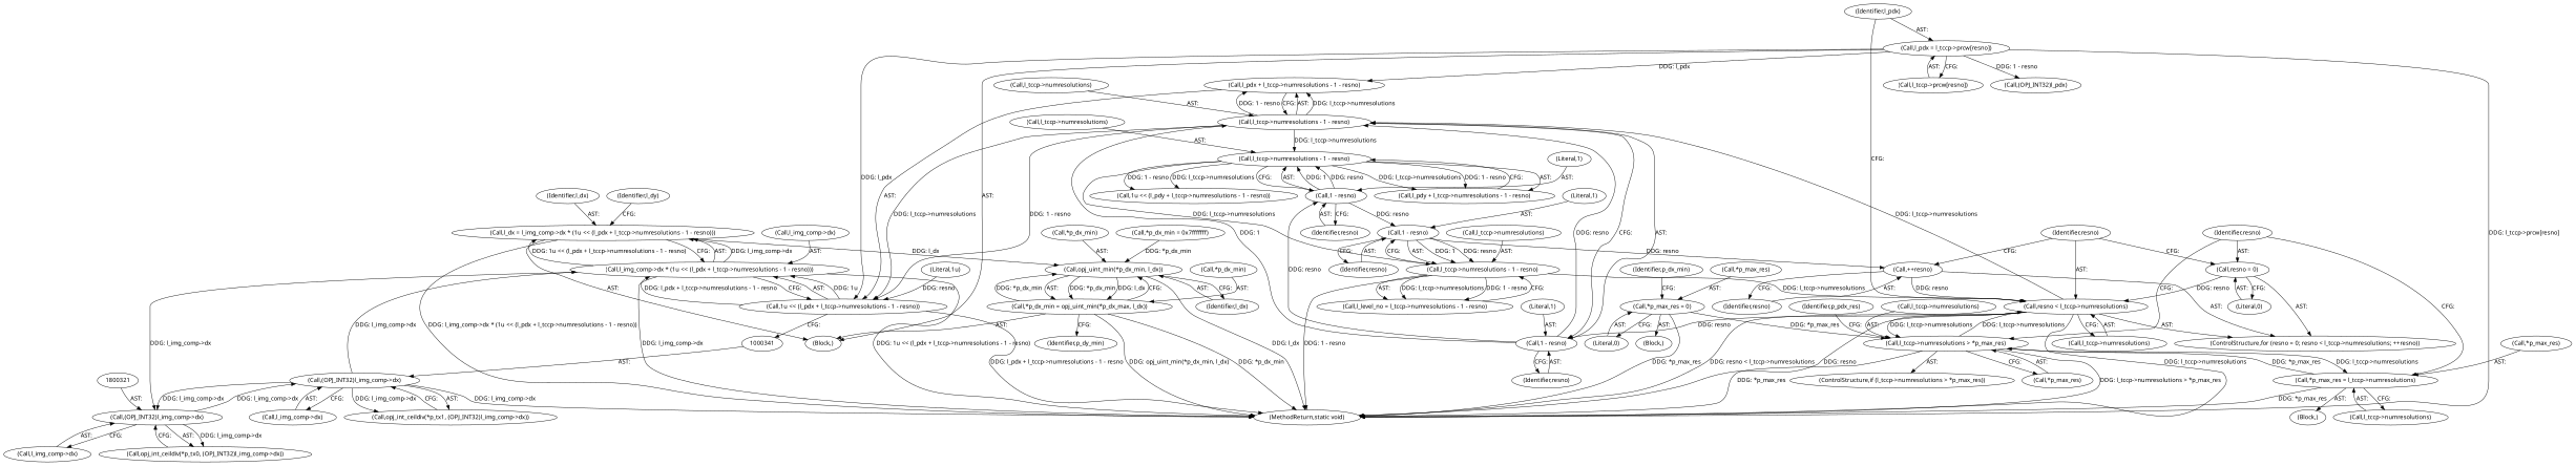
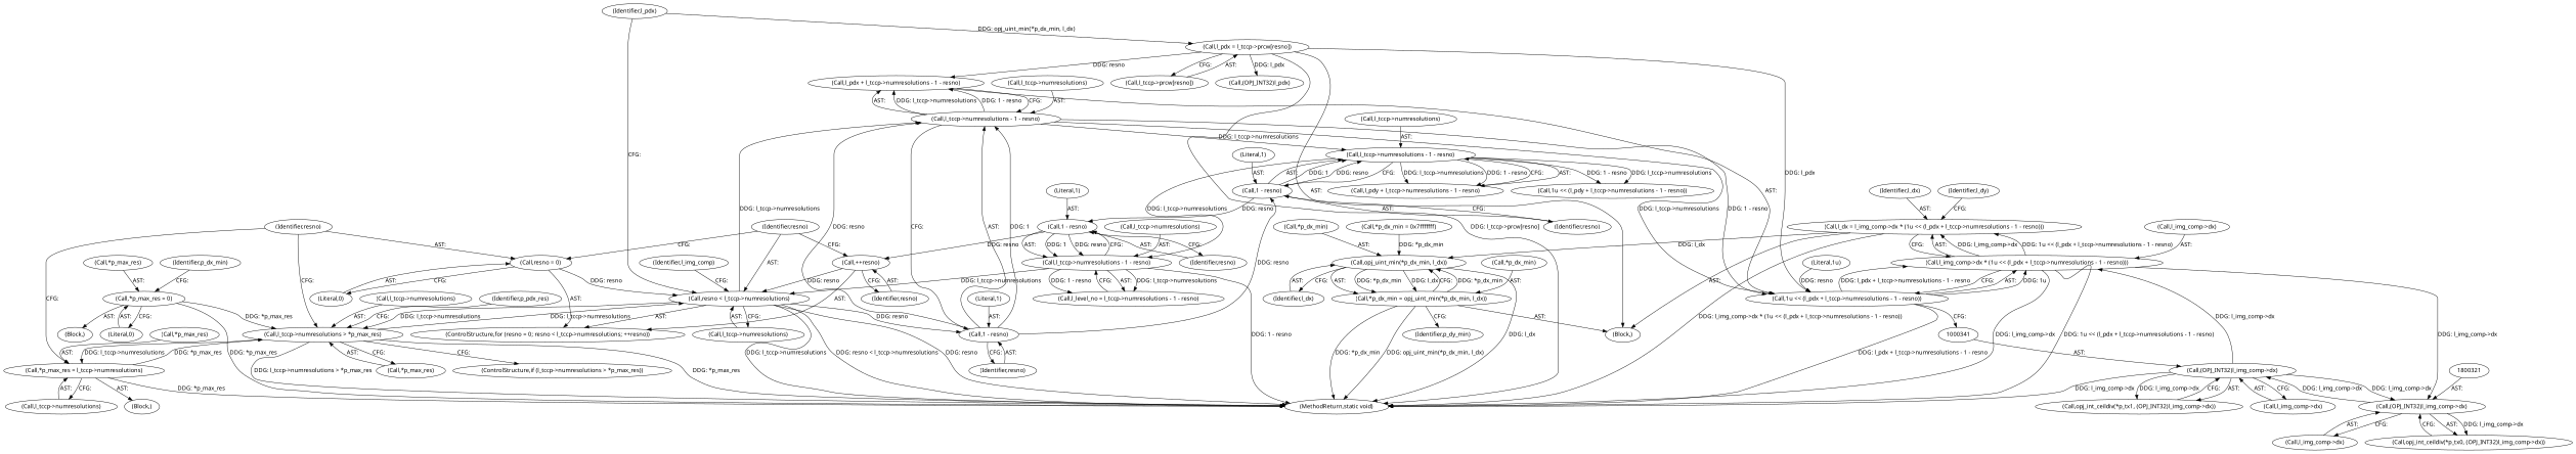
  digraph {
    fontname="Noto Sans"
    node [fontname="Noto Sans"]
    edge [fontname="Noto Sans"]
    n1 [label="(Call,l_dx = l_img_comp->dx * (1u << (l_pdx + l_tccp->numresolutions - 1 - resno)))"]
    n2 [label="(Call,l_img_comp->dx * (1u << (l_pdx + l_tccp->numresolutions - 1 - resno)))"]
    n3 [label="(Call,opj_uint_min(*p_dx_min, l_dx))"]
    n4 [label="(MethodReturn,static void)"]
    n5 [label="(Block,)"]
    n6 [label="(Call,(OPJ_INT32)l_img_comp->dx)"]
    n7 [label="(Call,1u << (l_pdx + l_tccp->numresolutions - 1 - resno))"]
-   n8 [label="(Call,*p_dx_min = opj_uint_min(*p_dx_max, l_dx))"]
+   n8 [label="(Call,*p_dx_min = opj_uint_min(*p_dx_min, l_dx))"]
    n9 [label="(Identifier,l_dx)"]
    n10 [label="(Call,(OPJ_INT32)l_img_comp->dx)"]
    n11 [label="(Call,l_img_comp->dx)"]
    n12 [label="(Call,opj_int_ceildiv(*p_tx0, (OPJ_INT32)l_img_comp->dx))"]
    1000341
    n14 [label="(Call,l_img_comp->dx)"]
    n15 [label="(Call,opj_int_ceildiv(*p_tx1, (OPJ_INT32)l_img_comp->dx))"]
    n16 [label="(Call,l_pdx + l_tccp->numresolutions - 1 - resno)"]
    n17 [label="(Call,l_tccp->numresolutions - 1 - resno)"]
    n18 [label="(Call,l_pdx = l_tccp->prcw[resno])"]
    n19 [label="(Call,l_tccp->prcw[resno])"]
    n20 [label="(Call,(OPJ_INT32)l_pdx)"]
    n21 [label="(Call,1 - resno)"]
    n22 [label="(Call,l_tccp->numresolutions - 1 - resno)"]
    n23 [label="(Call,1 - resno)"]
    n24 [label="(Identifier,resno)"]
    n25 [label="(Call,l_tccp->numresolutions - 1 - resno)"]
    n26 [label="(Call,l_pdy + l_tccp->numresolutions - 1 - resno)"]
    n27 [label="(Call,1u << (l_pdy + l_tccp->numresolutions - 1 - resno))"]
    n28 [label="(Call,resno < l_tccp->numresolutions)"]
    n29 [label="(Call,l_tccp->numresolutions > *p_max_res)"]
    n30 [label="(Call,l_tccp->numresolutions)"]
    n31 [label="(ControlStructure,for (resno = 0; resno < l_tccp->numresolutions; ++resno))"]
    n32 [label="(Call,*p_max_res = l_tccp->numresolutions)"]
    n33 [label="(ControlStructure,if (l_tccp->numresolutions > *p_max_res))"]
    n34 [label="(Call,*p_max_res)"]
    n35 [label="(Call,++resno)"]
    n36 [label="(Identifier,resno)"]
    n37 [label="(Call,1 - resno)"]
    n38 [label="(Identifier,resno)"]
    n39 [label="(Call,l_level_no = l_tccp->numresolutions - 1 - resno)"]
    n40 [label="(Identifier,resno)"]
    n41 [label="(Call,resno = 0)"]
    n42 [label="(Literal,0)"]
    n43 [label="(Block,)"]
    n44 [label="(Call,l_tccp->numresolutions)"]
    n45 [label="(Call,*p_max_res = 0)"]
    n46 [label="(Block,)"]
    n47 [label="(Literal,0)"]
    n48 [label="(Identifier,p_dy_min)"]
    n49 [label="(Identifier,p_pdx_res)"]
    n50 [label="(Call,*p_max_res)"]
    n51 [label="(Call,*p_dx_min = 0x7fffffff)"]
    n52 [label="(Identifier,p_dx_min)"]
    n53 [label="(Call,*p_dx_min)"]
    n54 [label="(Identifier,resno)"]
    n55 [label="(Call,l_tccp->numresolutions)"]
    n56 [label="(Call,l_tccp->numresolutions)"]
    n57 [label="(Identifier,l_dx)"]
    n58 [label="(Call,l_tccp->numresolutions)"]
    n59 [label="(Call,*p_dx_min)"]
+   n60 [label="(Identifier,l_img_comp)"]
    n61 [label="(Call,l_img_comp->dx)"]
    n62 [label="(Identifier,l_dy)"]
    n63 [label="(Literal,1u)"]
    n64 [label="(Identifier,l_pdx)"]
    n65 [label="(Call,*p_max_res)"]
    n66 [label="(Call,l_tccp->numresolutions)"]
    n67 [label="(Literal,1)"]
    n68 [label="(Literal,1)"]
    n69 [label="(Identifier,resno)"]
    n70 [label="(Literal,1)"]
    n71 [label=1800321]
    n1 -> n2 [label="CFG: "]
    n1 -> n3 [label="DDG: l_dx"]
    n1 -> n4 [label="DDG: l_img_comp->dx * (1u << (l_pdx + l_tccp->numresolutions - 1 - resno))"]
    n1 -> n5 [label="AST: "]
    n2 -> n1 [label="AST: "]
    n2 -> n1 [label="DDG: l_img_comp->dx"]
    n2 -> n1 [label="DDG: 1u << (l_pdx + l_tccp->numresolutions - 1 - resno)"]
    n2 -> n4 [label="DDG: 1u << (l_pdx + l_tccp->numresolutions - 1 - resno)"]
    n2 -> n4 [label="DDG: l_img_comp->dx"]
    n2 -> n6 [label="DDG: l_img_comp->dx"]
    n2 -> n7 [label="CFG: "]
    n3 -> n4 [label="DDG: l_dx"]
    n3 -> n8 [label="AST: "]
    n3 -> n8 [label="DDG: *p_dx_min"]
    n3 -> n8 [label="DDG: l_dx"]
    n3 -> n9 [label="CFG: "]
    n6 -> n10 [label="DDG: l_img_comp->dx"]
    n6 -> n11 [label="CFG: "]
    n6 -> n12 [label="AST: "]
    n6 -> n12 [label="DDG: l_img_comp->dx"]
    n7 -> n2 [label="AST: "]
    n7 -> n2 [label="DDG: 1u"]
    n7 -> n2 [label="DDG: l_pdx + l_tccp->numresolutions - 1 - resno"]
    n7 -> n4 [label="DDG: l_pdx + l_tccp->numresolutions - 1 - resno"]
    n7 -> 1000341 [label="CFG: "]
    n8 -> n3 [label="CFG: "]
    n8 -> n3 [label="DDG: *p_dx_min"]
    n8 -> n4 [label="DDG: opj_uint_min(*p_dx_min, l_dx)"]
    n8 -> n4 [label="DDG: *p_dx_min"]
    n8 -> n5 [label="AST: "]
    n8 -> n48 [label="CFG: "]
    n9 -> n3 [label="AST: "]
    n10 -> n2 [label="DDG: l_img_comp->dx"]
    n10 -> n4 [label="DDG: l_img_comp->dx"]
    n10 -> n6 [label="DDG: l_img_comp->dx"]
    n10 -> n14 [label="CFG: "]
    n10 -> n15 [label="AST: "]
    n10 -> n15 [label="DDG: l_img_comp->dx"]
    n11 -> n6 [label="AST: "]
    n12 -> n6 [label="CFG: "]
    1000341 -> n10 [label="AST: "]
    n14 -> n10 [label="AST: "]
    n15 -> n10 [label="CFG: "]
    n16 -> n7 [label="AST: "]
    n16 -> n17 [label="CFG: "]
    n17 -> n7 [label="DDG: l_tccp->numresolutions"]
    n17 -> n7 [label="DDG: 1 - resno"]
    n17 -> n16 [label="AST: "]
    n17 -> n16 [label="DDG: l_tccp->numresolutions"]
    n17 -> n16 [label="DDG: 1 - resno"]
    n17 -> n21 [label="CFG: "]
    n17 -> n22 [label="DDG: l_tccp->numresolutions"]
    n18 -> n4 [label="DDG: l_tccp->prcw[resno]"]
    n18 -> n5 [label="AST: "]
    n18 -> n7 [label="DDG: l_pdx"]
-   n18 -> n16 [label="DDG: l_pdx"]
+   n18 -> n16 [label="DDG: resno"]
    n18 -> n19 [label="CFG: "]
-   n18 -> n20 [label="DDG: 1 - resno"]
+   n18 -> n20 [label="DDG: l_pdx"]
    n19 -> n18 [label="AST: "]
    n21 -> n17 [label="AST: "]
    n21 -> n17 [label="DDG: 1"]
    n21 -> n17 [label="DDG: resno"]
    n21 -> n23 [label="DDG: resno"]
    n21 -> n24 [label="CFG: "]
    n22 -> n23 [label="CFG: "]
    n22 -> n25 [label="DDG: l_tccp->numresolutions"]
    n22 -> n26 [label="AST: "]
    n22 -> n26 [label="DDG: l_tccp->numresolutions"]
    n22 -> n26 [label="DDG: 1 - resno"]
    n22 -> n27 [label="DDG: l_tccp->numresolutions"]
    n22 -> n27 [label="DDG: 1 - resno"]
    n23 -> n22 [label="AST: "]
    n23 -> n22 [label="DDG: 1"]
    n23 -> n22 [label="DDG: resno"]
    n23 -> n37 [label="DDG: resno"]
    n23 -> n40 [label="CFG: "]
    n24 -> n21 [label="AST: "]
    n25 -> n4 [label="DDG: 1 - resno"]
    n25 -> n28 [label="DDG: l_tccp->numresolutions"]
    n25 -> n37 [label="CFG: "]
    n25 -> n39 [label="AST: "]
    n25 -> n39 [label="DDG: l_tccp->numresolutions"]
    n25 -> n39 [label="DDG: 1 - resno"]
    n26 -> n22 [label="CFG: "]
    n28 -> n4 [label="DDG: l_tccp->numresolutions"]
    n28 -> n4 [label="DDG: resno < l_tccp->numresolutions"]
    n28 -> n4 [label="DDG: resno"]
    n28 -> n17 [label="DDG: l_tccp->numresolutions"]
    n28 -> n21 [label="DDG: resno"]
    n28 -> n29 [label="DDG: l_tccp->numresolutions"]
    n28 -> n30 [label="CFG: "]
    n28 -> n31 [label="AST: "]
    n29 -> n4 [label="DDG: l_tccp->numresolutions > *p_max_res"]
    n29 -> n4 [label="DDG: *p_max_res"]
    n29 -> n28 [label="DDG: l_tccp->numresolutions"]
    n29 -> n32 [label="DDG: l_tccp->numresolutions"]
-   n29 -> n33 [label="AST: "]
+   n29 -> n33 [label="CFG: "]
    n29 -> n34 [label="CFG: "]
    n30 -> n28 [label="AST: "]
    n32 -> n4 [label="DDG: *p_max_res"]
    n32 -> n29 [label="DDG: *p_max_res"]
    n32 -> n43 [label="AST: "]
    n32 -> n44 [label="CFG: "]
    n34 -> n29 [label="AST: "]
    n35 -> n28 [label="DDG: resno"]
    n35 -> n31 [label="AST: "]
    n35 -> n36 [label="CFG: "]
    n36 -> n35 [label="AST: "]
    n37 -> n25 [label="AST: "]
    n37 -> n25 [label="DDG: 1"]
    n37 -> n25 [label="DDG: resno"]
    n37 -> n35 [label="DDG: resno"]
    n37 -> n38 [label="CFG: "]
    n38 -> n37 [label="AST: "]
    n39 -> n25 [label="CFG: "]
    n40 -> n23 [label="AST: "]
    n41 -> n28 [label="DDG: resno"]
    n41 -> n31 [label="AST: "]
    n41 -> n42 [label="CFG: "]
    n42 -> n41 [label="AST: "]
    n44 -> n32 [label="AST: "]
    n45 -> n4 [label="DDG: *p_max_res"]
    n45 -> n29 [label="DDG: *p_max_res"]
    n45 -> n46 [label="AST: "]
    n45 -> n47 [label="CFG: "]
    n47 -> n45 [label="AST: "]
    n49 -> n29 [label="CFG: "]
    n50 -> n45 [label="AST: "]
    n51 -> n3 [label="DDG: *p_dx_min"]
    n52 -> n45 [label="CFG: "]
    n53 -> n3 [label="AST: "]
    n54 -> n29 [label="CFG: "]
    n54 -> n32 [label="CFG: "]
    n54 -> n41 [label="AST: "]
    n55 -> n22 [label="AST: "]
    n56 -> n17 [label="AST: "]
    n57 -> n1 [label="AST: "]
    n58 -> n25 [label="AST: "]
    n59 -> n8 [label="AST: "]
+   n60 -> n28 [label="CFG: "]
    n61 -> n2 [label="AST: "]
    n62 -> n1 [label="CFG: "]
    n63 -> n7 [label="DDG: resno"]
-   n64 -> n18 [label="AST: "]
+   n64 -> n18 [label="DDG: opj_uint_min(*p_dx_min, l_dx)"]
    n64 -> n28 [label="CFG: "]
    n65 -> n32 [label="AST: "]
    n66 -> n29 [label="AST: "]
    n67 -> n23 [label="AST: "]
    n68 -> n21 [label="AST: "]
    n69 -> n28 [label="AST: "]
    n69 -> n35 [label="CFG: "]
    n69 -> n41 [label="CFG: "]
    n70 -> n37 [label="AST: "]
    n71 -> n6 [label="AST: "]
  }
